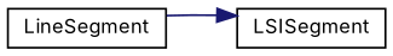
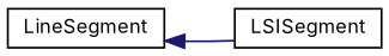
  digraph {
    rankdir=LR
    fontname=Inter
    node [color=black fillcolor=white fontname=Inter fontsize=10 shape=record style=filled]
    n1 [height=0.2 label=LineSegment width=0.4]
    n2 [height=0.2 label=LSISegment width=0.4]
-   n2 -> n1 [color=midnightblue dir=back fontname=Inter fontsize=10 labelfontname=Helvetica labelfontsize=10 style=solid]
+   n1 -> n2 [color=midnightblue dir=back fontname=Inter fontsize=10 labelfontname=Helvetica labelfontsize=10 style=solid]
  }
